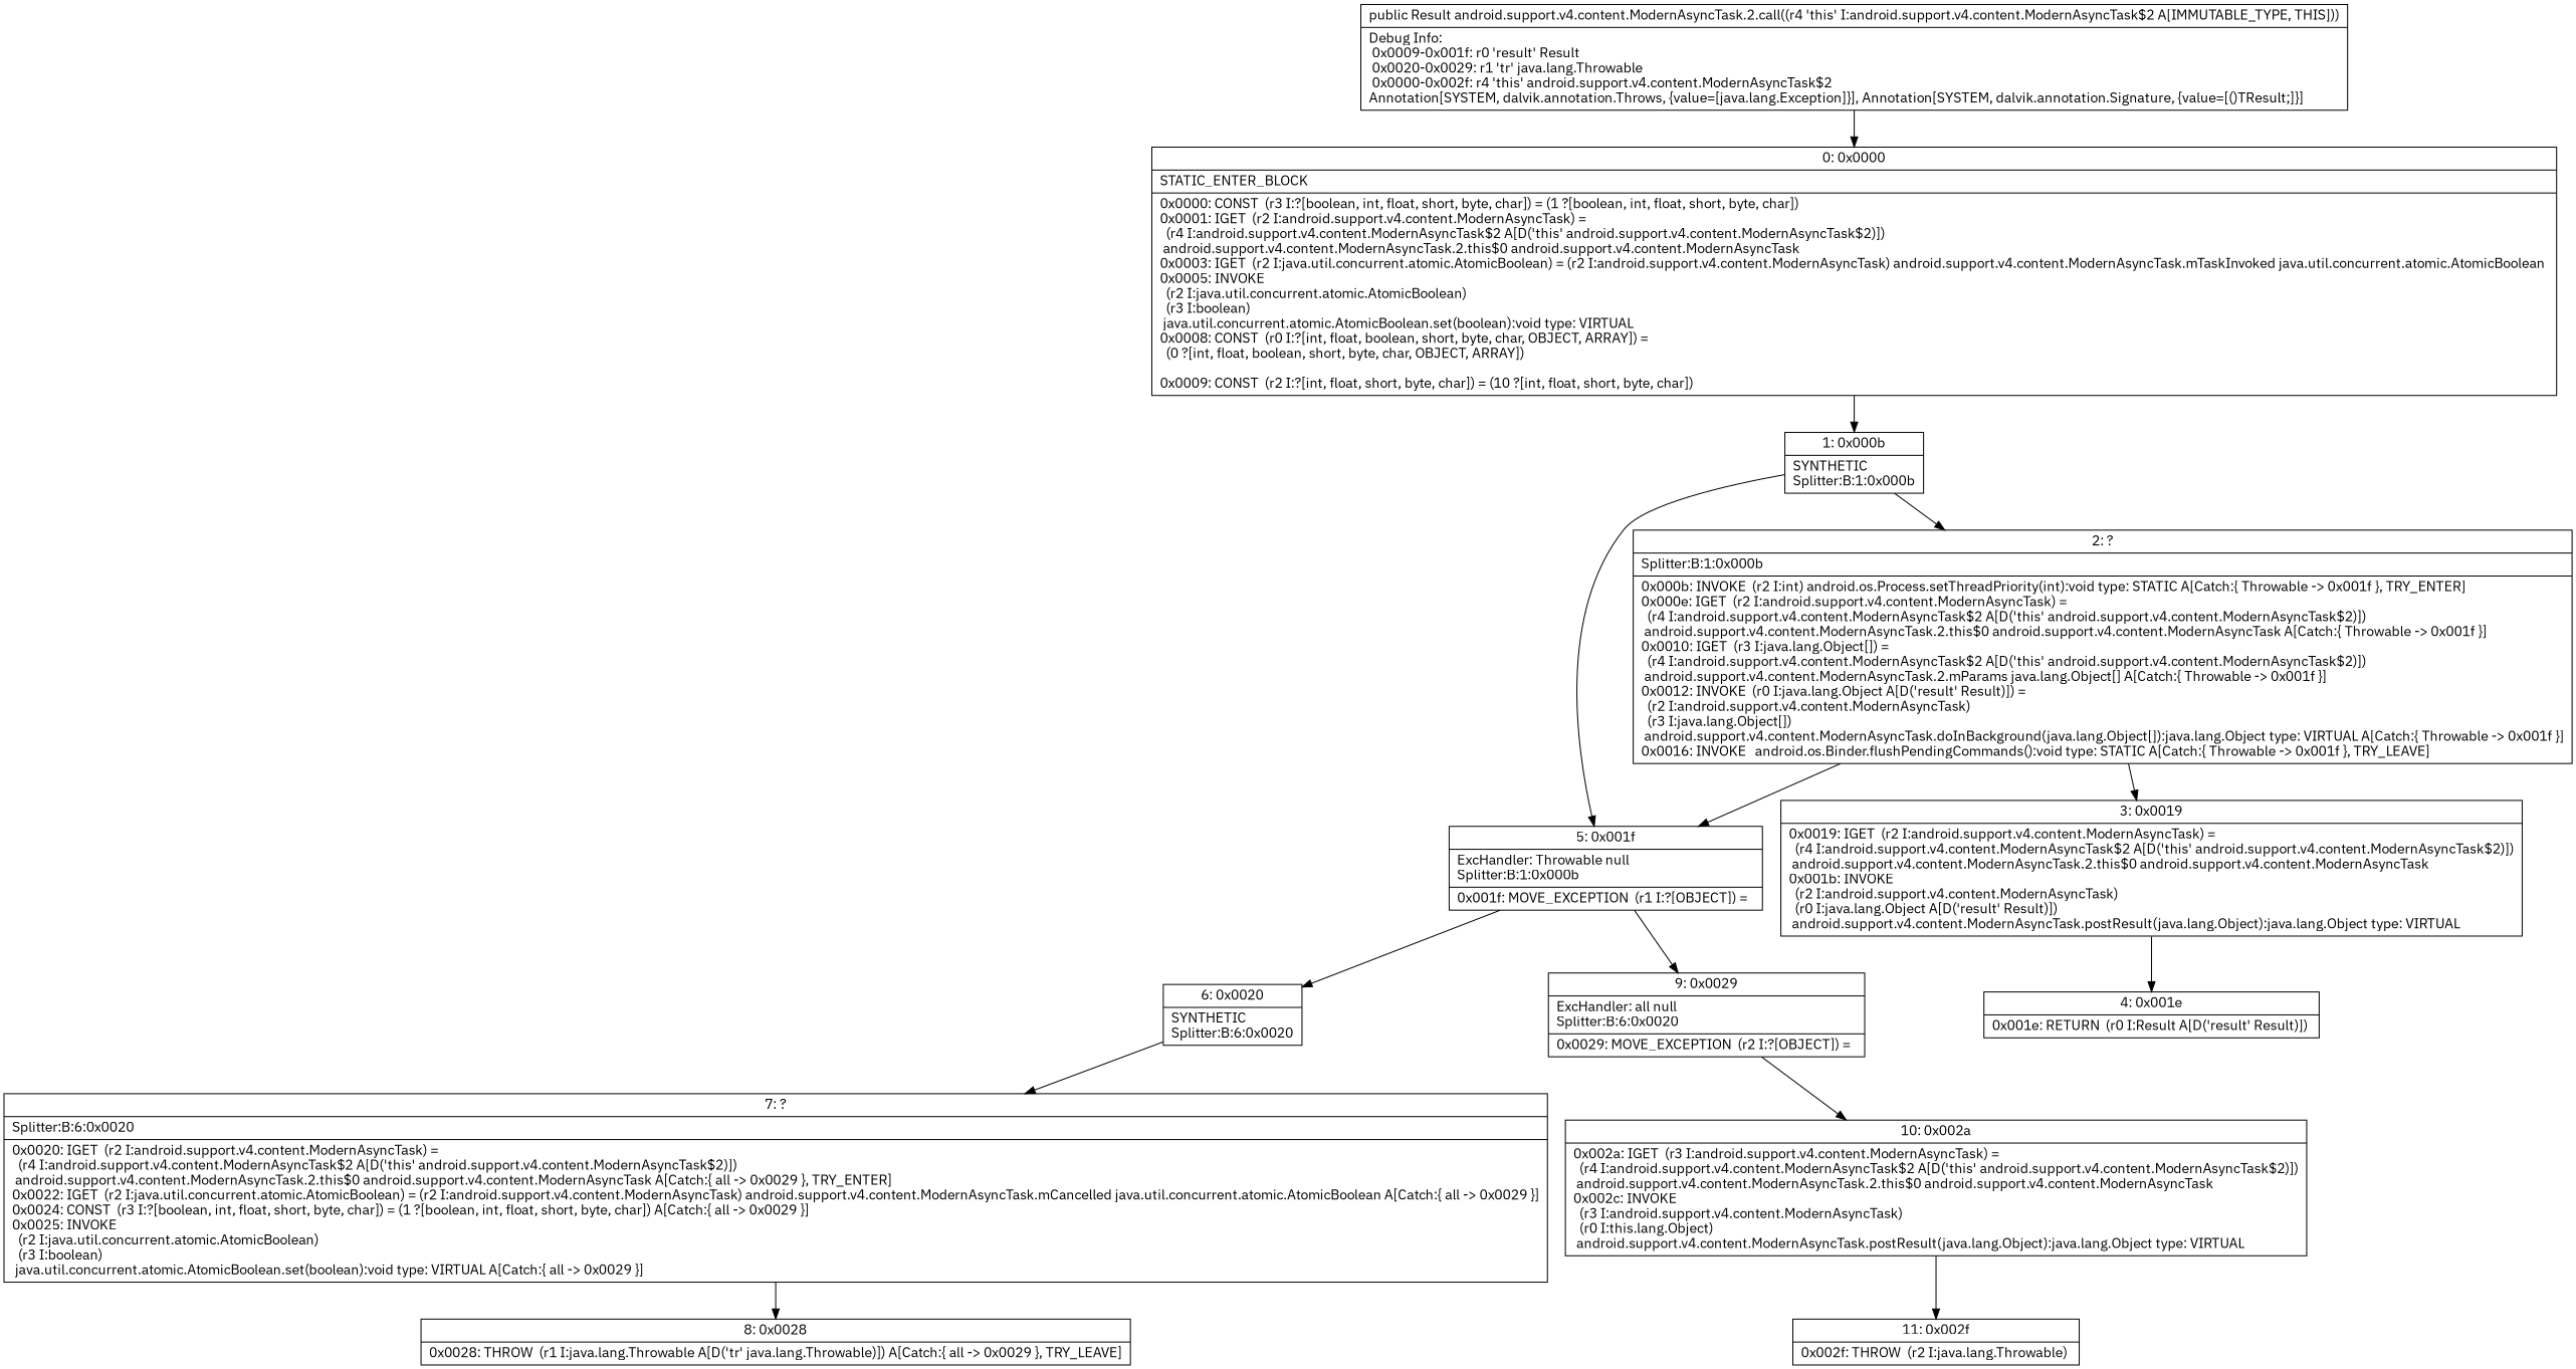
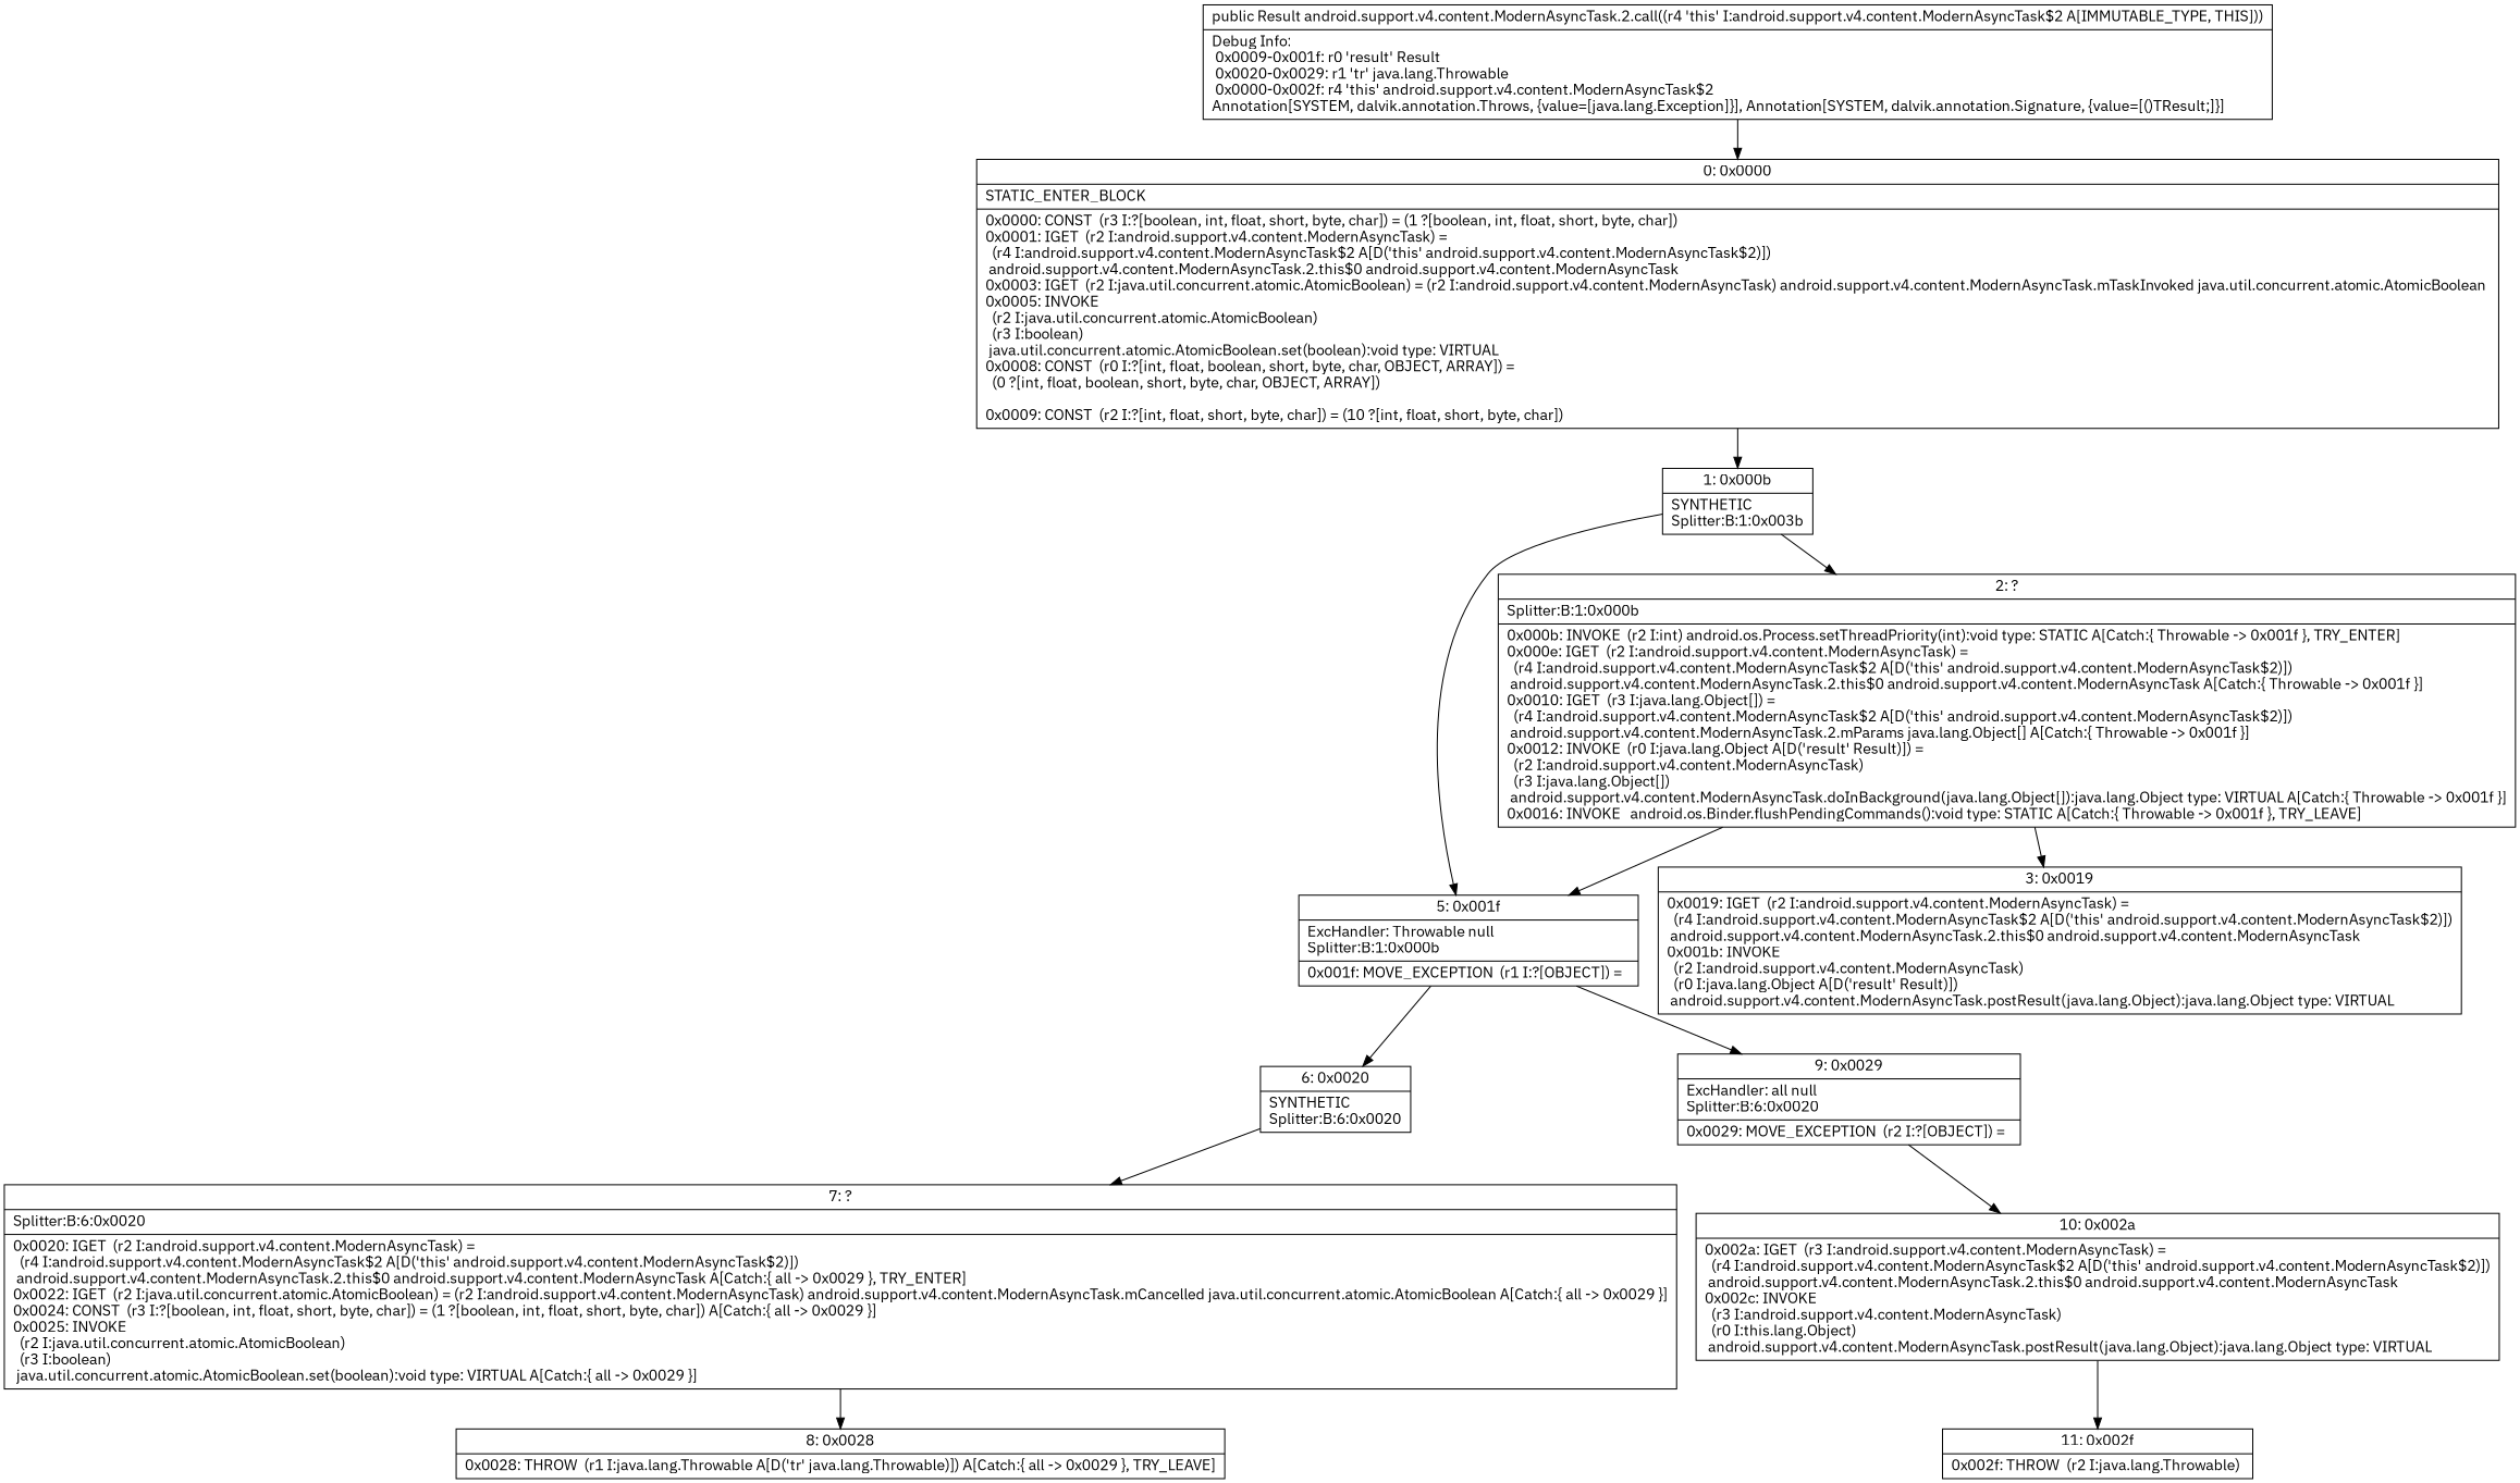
  digraph {
    fontname="IBM Plex Sans"
    node [fontname="IBM Plex Sans" shape=record]
    edge [fontname="IBM Plex Sans"]
    n1 [label="{0\:\ 0x0000|STATIC_ENTER_BLOCK\l|0x0000: CONST  (r3 I:?[boolean, int, float, short, byte, char]) = (1 ?[boolean, int, float, short, byte, char]) \l0x0001: IGET  (r2 I:android.support.v4.content.ModernAsyncTask) = \l  (r4 I:android.support.v4.content.ModernAsyncTask$2 A[D('this' android.support.v4.content.ModernAsyncTask$2)])\l android.support.v4.content.ModernAsyncTask.2.this$0 android.support.v4.content.ModernAsyncTask \l0x0003: IGET  (r2 I:java.util.concurrent.atomic.AtomicBoolean) = (r2 I:android.support.v4.content.ModernAsyncTask) android.support.v4.content.ModernAsyncTask.mTaskInvoked java.util.concurrent.atomic.AtomicBoolean \l0x0005: INVOKE  \l  (r2 I:java.util.concurrent.atomic.AtomicBoolean)\l  (r3 I:boolean)\l java.util.concurrent.atomic.AtomicBoolean.set(boolean):void type: VIRTUAL \l0x0008: CONST  (r0 I:?[int, float, boolean, short, byte, char, OBJECT, ARRAY]) = \l  (0 ?[int, float, boolean, short, byte, char, OBJECT, ARRAY])\l \l0x0009: CONST  (r2 I:?[int, float, short, byte, char]) = (10 ?[int, float, short, byte, char]) \l}"]
-   n2 [label="{1\:\ 0x000b|SYNTHETIC\lSplitter:B:1:0x000b\l}"]
+   n2 [label="{1\:\ 0x000b|SYNTHETIC\lSplitter:B:1:0x003b\l}"]
    n3 [label="{2\:\ ?|Splitter:B:1:0x000b\l|0x000b: INVOKE  (r2 I:int) android.os.Process.setThreadPriority(int):void type: STATIC A[Catch:\{ Throwable \-\> 0x001f \}, TRY_ENTER]\l0x000e: IGET  (r2 I:android.support.v4.content.ModernAsyncTask) = \l  (r4 I:android.support.v4.content.ModernAsyncTask$2 A[D('this' android.support.v4.content.ModernAsyncTask$2)])\l android.support.v4.content.ModernAsyncTask.2.this$0 android.support.v4.content.ModernAsyncTask A[Catch:\{ Throwable \-\> 0x001f \}]\l0x0010: IGET  (r3 I:java.lang.Object[]) = \l  (r4 I:android.support.v4.content.ModernAsyncTask$2 A[D('this' android.support.v4.content.ModernAsyncTask$2)])\l android.support.v4.content.ModernAsyncTask.2.mParams java.lang.Object[] A[Catch:\{ Throwable \-\> 0x001f \}]\l0x0012: INVOKE  (r0 I:java.lang.Object A[D('result' Result)]) = \l  (r2 I:android.support.v4.content.ModernAsyncTask)\l  (r3 I:java.lang.Object[])\l android.support.v4.content.ModernAsyncTask.doInBackground(java.lang.Object[]):java.lang.Object type: VIRTUAL A[Catch:\{ Throwable \-\> 0x001f \}]\l0x0016: INVOKE   android.os.Binder.flushPendingCommands():void type: STATIC A[Catch:\{ Throwable \-\> 0x001f \}, TRY_LEAVE]\l}"]
    n4 [label="{5\:\ 0x001f|ExcHandler: Throwable null\lSplitter:B:1:0x000b\l|0x001f: MOVE_EXCEPTION  (r1 I:?[OBJECT]) =  \l}"]
    n5 [label="{3\:\ 0x0019|0x0019: IGET  (r2 I:android.support.v4.content.ModernAsyncTask) = \l  (r4 I:android.support.v4.content.ModernAsyncTask$2 A[D('this' android.support.v4.content.ModernAsyncTask$2)])\l android.support.v4.content.ModernAsyncTask.2.this$0 android.support.v4.content.ModernAsyncTask \l0x001b: INVOKE  \l  (r2 I:android.support.v4.content.ModernAsyncTask)\l  (r0 I:java.lang.Object A[D('result' Result)])\l android.support.v4.content.ModernAsyncTask.postResult(java.lang.Object):java.lang.Object type: VIRTUAL \l}"]
    n6 [label="{6\:\ 0x0020|SYNTHETIC\lSplitter:B:6:0x0020\l}"]
    n7 [label="{9\:\ 0x0029|ExcHandler: all null\lSplitter:B:6:0x0020\l|0x0029: MOVE_EXCEPTION  (r2 I:?[OBJECT]) =  \l}"]
-   n8 [label="{4\:\ 0x001e|0x001e: RETURN  (r0 I:Result A[D('result' Result)]) \l}"]
    n9 [label="{7\:\ ?|Splitter:B:6:0x0020\l|0x0020: IGET  (r2 I:android.support.v4.content.ModernAsyncTask) = \l  (r4 I:android.support.v4.content.ModernAsyncTask$2 A[D('this' android.support.v4.content.ModernAsyncTask$2)])\l android.support.v4.content.ModernAsyncTask.2.this$0 android.support.v4.content.ModernAsyncTask A[Catch:\{ all \-\> 0x0029 \}, TRY_ENTER]\l0x0022: IGET  (r2 I:java.util.concurrent.atomic.AtomicBoolean) = (r2 I:android.support.v4.content.ModernAsyncTask) android.support.v4.content.ModernAsyncTask.mCancelled java.util.concurrent.atomic.AtomicBoolean A[Catch:\{ all \-\> 0x0029 \}]\l0x0024: CONST  (r3 I:?[boolean, int, float, short, byte, char]) = (1 ?[boolean, int, float, short, byte, char]) A[Catch:\{ all \-\> 0x0029 \}]\l0x0025: INVOKE  \l  (r2 I:java.util.concurrent.atomic.AtomicBoolean)\l  (r3 I:boolean)\l java.util.concurrent.atomic.AtomicBoolean.set(boolean):void type: VIRTUAL A[Catch:\{ all \-\> 0x0029 \}]\l}"]
    n10 [label="{8\:\ 0x0028|0x0028: THROW  (r1 I:java.lang.Throwable A[D('tr' java.lang.Throwable)]) A[Catch:\{ all \-\> 0x0029 \}, TRY_LEAVE]\l}"]
    n11 [label="{10\:\ 0x002a|0x002a: IGET  (r3 I:android.support.v4.content.ModernAsyncTask) = \l  (r4 I:android.support.v4.content.ModernAsyncTask$2 A[D('this' android.support.v4.content.ModernAsyncTask$2)])\l android.support.v4.content.ModernAsyncTask.2.this$0 android.support.v4.content.ModernAsyncTask \l0x002c: INVOKE  \l  (r3 I:android.support.v4.content.ModernAsyncTask)\l  (r0 I:this.lang.Object)\l android.support.v4.content.ModernAsyncTask.postResult(java.lang.Object):java.lang.Object type: VIRTUAL \l}"]
    n12 [label="{11\:\ 0x002f|0x002f: THROW  (r2 I:java.lang.Throwable) \l}"]
    n13 [label="{public Result android.support.v4.content.ModernAsyncTask.2.call((r4 'this' I:android.support.v4.content.ModernAsyncTask$2 A[IMMUTABLE_TYPE, THIS]))  | Debug Info:\l  0x0009\-0x001f: r0 'result' Result\l  0x0020\-0x0029: r1 'tr' java.lang.Throwable\l  0x0000\-0x002f: r4 'this' android.support.v4.content.ModernAsyncTask$2\lAnnotation[SYSTEM, dalvik.annotation.Throws, \{value=[java.lang.Exception]\}], Annotation[SYSTEM, dalvik.annotation.Signature, \{value=[()TResult;]\}]\l}"]
    n1 -> n2
    n2 -> n3
    n2 -> n4
    n3 -> n4
    n3 -> n5
    n4 -> n6
    n4 -> n7
-   n5 -> n8
    n6 -> n9
    n7 -> n11
    n9 -> n10
    n11 -> n12
    n13 -> n1
  }
